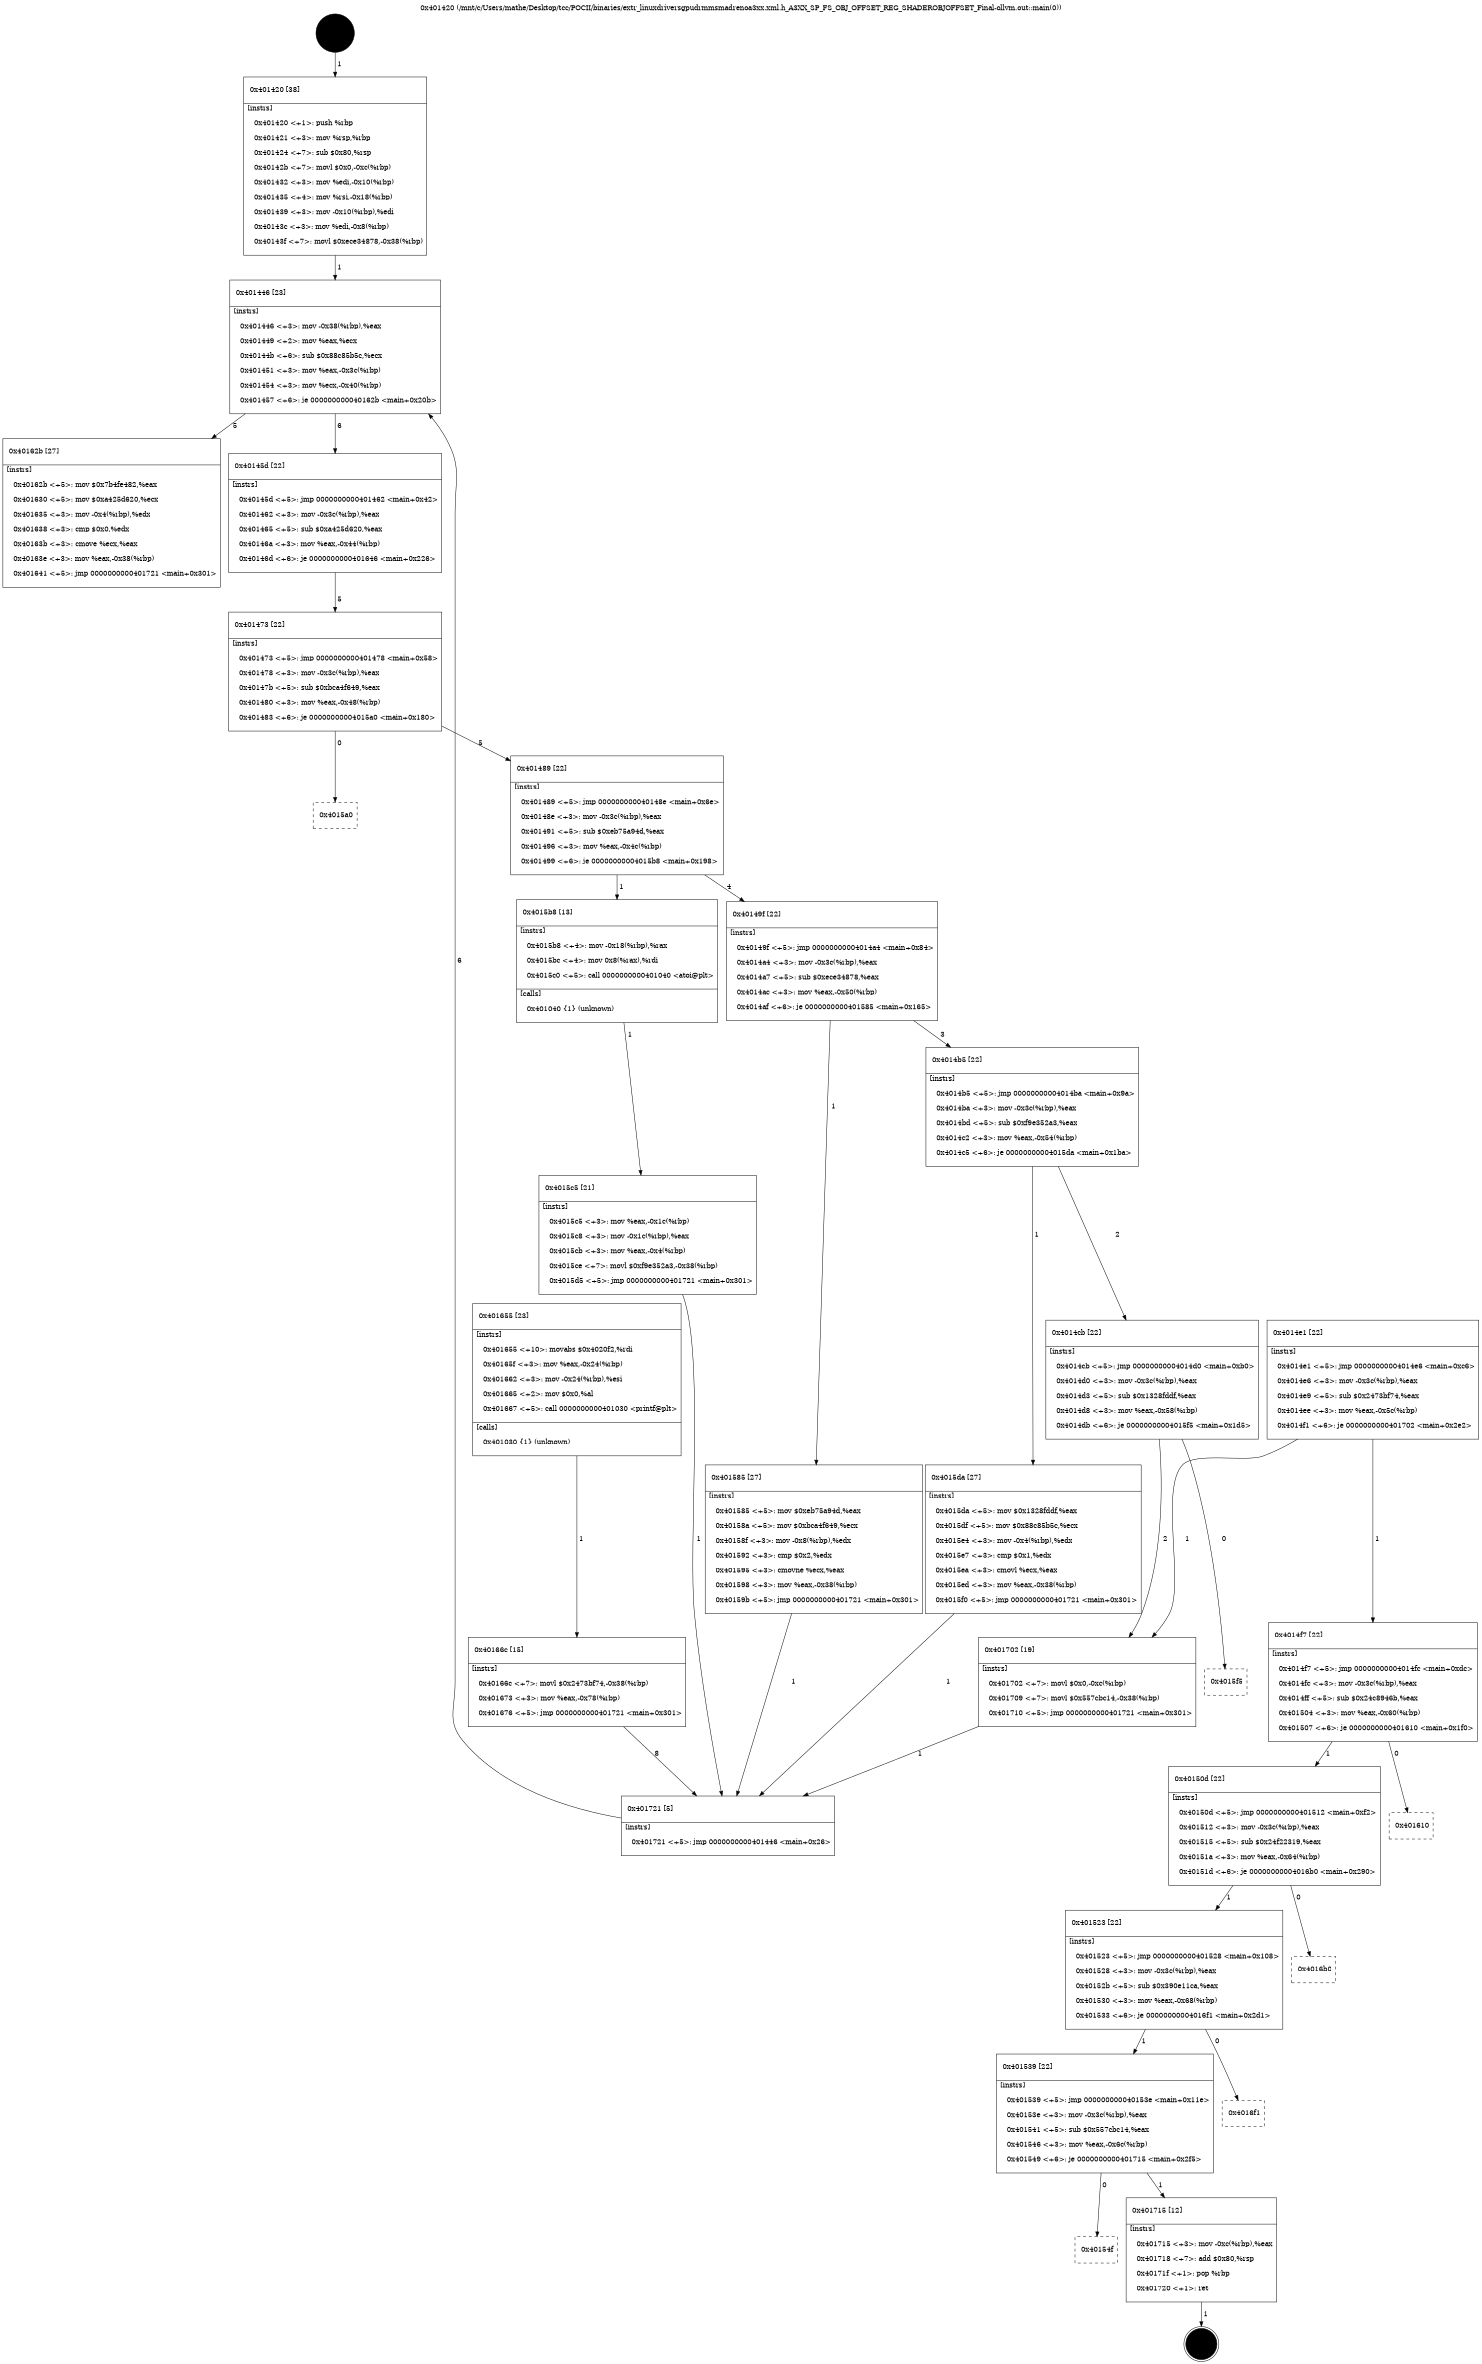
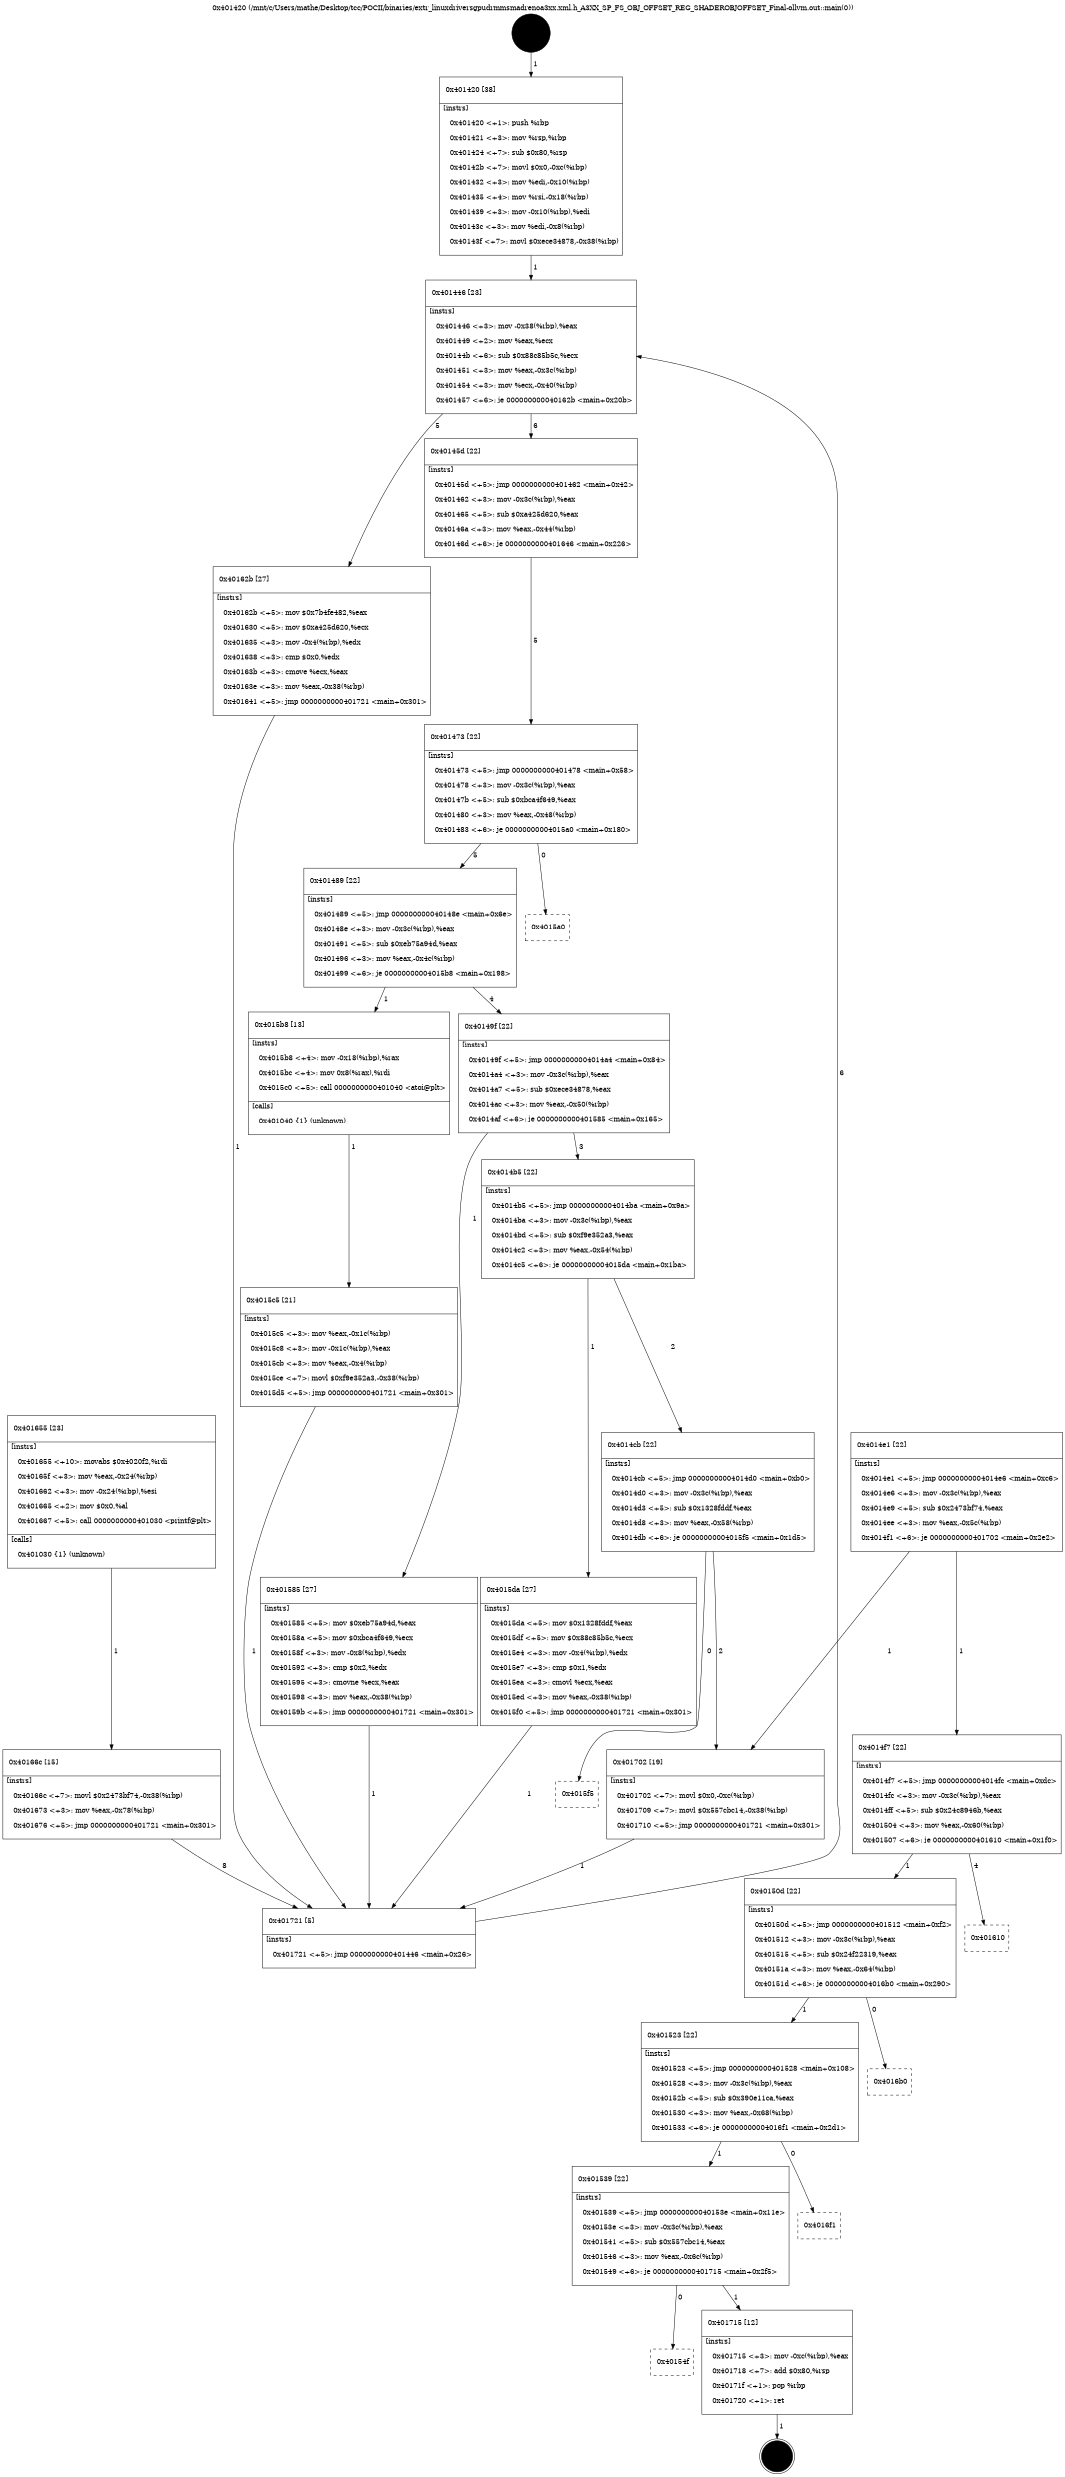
  digraph {
    label="0x401420 (/mnt/c/Users/mathe/Desktop/tcc/POCII/binaries/extr_linuxdriversgpudrmmsmadrenoa3xx.xml.h_A3XX_SP_FS_OBJ_OFFSET_REG_SHADEROBJOFFSET_Final-ollvm.out::main(0))"
    labelloc=t
    node [shape=record]
    Entry [fillcolor=black height=0.3 shape=circle style=filled width=0.3]
    n2 [label="{\n     0x401420 [38]\l\n     | [instrs]\l\n     &nbsp;&nbsp;0x401420 \<+1\>: push %rbp\l\n     &nbsp;&nbsp;0x401421 \<+3\>: mov %rsp,%rbp\l\n     &nbsp;&nbsp;0x401424 \<+7\>: sub $0x80,%rsp\l\n     &nbsp;&nbsp;0x40142b \<+7\>: movl $0x0,-0xc(%rbp)\l\n     &nbsp;&nbsp;0x401432 \<+3\>: mov %edi,-0x10(%rbp)\l\n     &nbsp;&nbsp;0x401435 \<+4\>: mov %rsi,-0x18(%rbp)\l\n     &nbsp;&nbsp;0x401439 \<+3\>: mov -0x10(%rbp),%edi\l\n     &nbsp;&nbsp;0x40143c \<+3\>: mov %edi,-0x8(%rbp)\l\n     &nbsp;&nbsp;0x40143f \<+7\>: movl $0xece34878,-0x38(%rbp)\l\n  }"]
    n3 [label="{\n     0x401446 [23]\l\n     | [instrs]\l\n     &nbsp;&nbsp;0x401446 \<+3\>: mov -0x38(%rbp),%eax\l\n     &nbsp;&nbsp;0x401449 \<+2\>: mov %eax,%ecx\l\n     &nbsp;&nbsp;0x40144b \<+6\>: sub $0x88c85b5c,%ecx\l\n     &nbsp;&nbsp;0x401451 \<+3\>: mov %eax,-0x3c(%rbp)\l\n     &nbsp;&nbsp;0x401454 \<+3\>: mov %ecx,-0x40(%rbp)\l\n     &nbsp;&nbsp;0x401457 \<+6\>: je 000000000040162b \<main+0x20b\>\l\n  }"]
    n4 [label="{\n     0x40162b [27]\l\n     | [instrs]\l\n     &nbsp;&nbsp;0x40162b \<+5\>: mov $0x7b4fe482,%eax\l\n     &nbsp;&nbsp;0x401630 \<+5\>: mov $0xa425d620,%ecx\l\n     &nbsp;&nbsp;0x401635 \<+3\>: mov -0x4(%rbp),%edx\l\n     &nbsp;&nbsp;0x401638 \<+3\>: cmp $0x0,%edx\l\n     &nbsp;&nbsp;0x40163b \<+3\>: cmove %ecx,%eax\l\n     &nbsp;&nbsp;0x40163e \<+3\>: mov %eax,-0x38(%rbp)\l\n     &nbsp;&nbsp;0x401641 \<+5\>: jmp 0000000000401721 \<main+0x301\>\l\n  }"]
    n5 [label="{\n     0x40145d [22]\l\n     | [instrs]\l\n     &nbsp;&nbsp;0x40145d \<+5\>: jmp 0000000000401462 \<main+0x42\>\l\n     &nbsp;&nbsp;0x401462 \<+3\>: mov -0x3c(%rbp),%eax\l\n     &nbsp;&nbsp;0x401465 \<+5\>: sub $0xa425d620,%eax\l\n     &nbsp;&nbsp;0x40146a \<+3\>: mov %eax,-0x44(%rbp)\l\n     &nbsp;&nbsp;0x40146d \<+6\>: je 0000000000401646 \<main+0x226\>\l\n  }"]
    n6 [label="{\n     0x401721 [5]\l\n     | [instrs]\l\n     &nbsp;&nbsp;0x401721 \<+5\>: jmp 0000000000401446 \<main+0x26\>\l\n  }"]
    n7 [label="{\n     0x401473 [22]\l\n     | [instrs]\l\n     &nbsp;&nbsp;0x401473 \<+5\>: jmp 0000000000401478 \<main+0x58\>\l\n     &nbsp;&nbsp;0x401478 \<+3\>: mov -0x3c(%rbp),%eax\l\n     &nbsp;&nbsp;0x40147b \<+5\>: sub $0xbca4f649,%eax\l\n     &nbsp;&nbsp;0x401480 \<+3\>: mov %eax,-0x48(%rbp)\l\n     &nbsp;&nbsp;0x401483 \<+6\>: je 00000000004015a0 \<main+0x180\>\l\n  }"]
    n8 [label="{\n     0x4015a0\l\n  }" style=dashed]
    n9 [label="{\n     0x401489 [22]\l\n     | [instrs]\l\n     &nbsp;&nbsp;0x401489 \<+5\>: jmp 000000000040148e \<main+0x6e\>\l\n     &nbsp;&nbsp;0x40148e \<+3\>: mov -0x3c(%rbp),%eax\l\n     &nbsp;&nbsp;0x401491 \<+5\>: sub $0xeb75a94d,%eax\l\n     &nbsp;&nbsp;0x401496 \<+3\>: mov %eax,-0x4c(%rbp)\l\n     &nbsp;&nbsp;0x401499 \<+6\>: je 00000000004015b8 \<main+0x198\>\l\n  }"]
    Exit [fillcolor=black height=0.3 peripheries=2 shape=circle style=filled width=0.3]
    n11 [label="{\n     0x401655 [23]\l\n     | [instrs]\l\n     &nbsp;&nbsp;0x401655 \<+10\>: movabs $0x4020f2,%rdi\l\n     &nbsp;&nbsp;0x40165f \<+3\>: mov %eax,-0x24(%rbp)\l\n     &nbsp;&nbsp;0x401662 \<+3\>: mov -0x24(%rbp),%esi\l\n     &nbsp;&nbsp;0x401665 \<+2\>: mov $0x0,%al\l\n     &nbsp;&nbsp;0x401667 \<+5\>: call 0000000000401030 \<printf@plt\>\l\n     | [calls]\l\n     &nbsp;&nbsp;0x401030 \{1\} (unknown)\l\n  }"]
    n12 [label="{\n     0x40166c [15]\l\n     | [instrs]\l\n     &nbsp;&nbsp;0x40166c \<+7\>: movl $0x2473bf74,-0x38(%rbp)\l\n     &nbsp;&nbsp;0x401673 \<+3\>: mov %eax,-0x78(%rbp)\l\n     &nbsp;&nbsp;0x401676 \<+5\>: jmp 0000000000401721 \<main+0x301\>\l\n  }"]
    n13 [label="{\n     0x4015b8 [13]\l\n     | [instrs]\l\n     &nbsp;&nbsp;0x4015b8 \<+4\>: mov -0x18(%rbp),%rax\l\n     &nbsp;&nbsp;0x4015bc \<+4\>: mov 0x8(%rax),%rdi\l\n     &nbsp;&nbsp;0x4015c0 \<+5\>: call 0000000000401040 \<atoi@plt\>\l\n     | [calls]\l\n     &nbsp;&nbsp;0x401040 \{1\} (unknown)\l\n  }"]
    n14 [label="{\n     0x40149f [22]\l\n     | [instrs]\l\n     &nbsp;&nbsp;0x40149f \<+5\>: jmp 00000000004014a4 \<main+0x84\>\l\n     &nbsp;&nbsp;0x4014a4 \<+3\>: mov -0x3c(%rbp),%eax\l\n     &nbsp;&nbsp;0x4014a7 \<+5\>: sub $0xece34878,%eax\l\n     &nbsp;&nbsp;0x4014ac \<+3\>: mov %eax,-0x50(%rbp)\l\n     &nbsp;&nbsp;0x4014af \<+6\>: je 0000000000401585 \<main+0x165\>\l\n  }"]
    n15 [label="{\n     0x40154f\l\n  }" style=dashed]
    n16 [label="{\n     0x4015c5 [21]\l\n     | [instrs]\l\n     &nbsp;&nbsp;0x4015c5 \<+3\>: mov %eax,-0x1c(%rbp)\l\n     &nbsp;&nbsp;0x4015c8 \<+3\>: mov -0x1c(%rbp),%eax\l\n     &nbsp;&nbsp;0x4015cb \<+3\>: mov %eax,-0x4(%rbp)\l\n     &nbsp;&nbsp;0x4015ce \<+7\>: movl $0xf9e352a3,-0x38(%rbp)\l\n     &nbsp;&nbsp;0x4015d5 \<+5\>: jmp 0000000000401721 \<main+0x301\>\l\n  }"]
    n17 [label="{\n     0x401585 [27]\l\n     | [instrs]\l\n     &nbsp;&nbsp;0x401585 \<+5\>: mov $0xeb75a94d,%eax\l\n     &nbsp;&nbsp;0x40158a \<+5\>: mov $0xbca4f649,%ecx\l\n     &nbsp;&nbsp;0x40158f \<+3\>: mov -0x8(%rbp),%edx\l\n     &nbsp;&nbsp;0x401592 \<+3\>: cmp $0x2,%edx\l\n     &nbsp;&nbsp;0x401595 \<+3\>: cmovne %ecx,%eax\l\n     &nbsp;&nbsp;0x401598 \<+3\>: mov %eax,-0x38(%rbp)\l\n     &nbsp;&nbsp;0x40159b \<+5\>: jmp 0000000000401721 \<main+0x301\>\l\n  }"]
    n18 [label="{\n     0x4014b5 [22]\l\n     | [instrs]\l\n     &nbsp;&nbsp;0x4014b5 \<+5\>: jmp 00000000004014ba \<main+0x9a\>\l\n     &nbsp;&nbsp;0x4014ba \<+3\>: mov -0x3c(%rbp),%eax\l\n     &nbsp;&nbsp;0x4014bd \<+5\>: sub $0xf9e352a3,%eax\l\n     &nbsp;&nbsp;0x4014c2 \<+3\>: mov %eax,-0x54(%rbp)\l\n     &nbsp;&nbsp;0x4014c5 \<+6\>: je 00000000004015da \<main+0x1ba\>\l\n  }"]
    n19 [label="{\n     0x401715 [12]\l\n     | [instrs]\l\n     &nbsp;&nbsp;0x401715 \<+3\>: mov -0xc(%rbp),%eax\l\n     &nbsp;&nbsp;0x401718 \<+7\>: add $0x80,%rsp\l\n     &nbsp;&nbsp;0x40171f \<+1\>: pop %rbp\l\n     &nbsp;&nbsp;0x401720 \<+1\>: ret\l\n  }"]
    n20 [label="{\n     0x4015da [27]\l\n     | [instrs]\l\n     &nbsp;&nbsp;0x4015da \<+5\>: mov $0x1328fddf,%eax\l\n     &nbsp;&nbsp;0x4015df \<+5\>: mov $0x88c85b5c,%ecx\l\n     &nbsp;&nbsp;0x4015e4 \<+3\>: mov -0x4(%rbp),%edx\l\n     &nbsp;&nbsp;0x4015e7 \<+3\>: cmp $0x1,%edx\l\n     &nbsp;&nbsp;0x4015ea \<+3\>: cmovl %ecx,%eax\l\n     &nbsp;&nbsp;0x4015ed \<+3\>: mov %eax,-0x38(%rbp)\l\n     &nbsp;&nbsp;0x4015f0 \<+5\>: jmp 0000000000401721 \<main+0x301\>\l\n  }"]
    n21 [label="{\n     0x4014cb [22]\l\n     | [instrs]\l\n     &nbsp;&nbsp;0x4014cb \<+5\>: jmp 00000000004014d0 \<main+0xb0\>\l\n     &nbsp;&nbsp;0x4014d0 \<+3\>: mov -0x3c(%rbp),%eax\l\n     &nbsp;&nbsp;0x4014d3 \<+5\>: sub $0x1328fddf,%eax\l\n     &nbsp;&nbsp;0x4014d8 \<+3\>: mov %eax,-0x58(%rbp)\l\n     &nbsp;&nbsp;0x4014db \<+6\>: je 00000000004015f5 \<main+0x1d5\>\l\n  }"]
    n22 [label="{\n     0x401539 [22]\l\n     | [instrs]\l\n     &nbsp;&nbsp;0x401539 \<+5\>: jmp 000000000040153e \<main+0x11e\>\l\n     &nbsp;&nbsp;0x40153e \<+3\>: mov -0x3c(%rbp),%eax\l\n     &nbsp;&nbsp;0x401541 \<+5\>: sub $0x557cbc14,%eax\l\n     &nbsp;&nbsp;0x401546 \<+3\>: mov %eax,-0x6c(%rbp)\l\n     &nbsp;&nbsp;0x401549 \<+6\>: je 0000000000401715 \<main+0x2f5\>\l\n  }"]
    n23 [label="{\n     0x4015f5\l\n  }" style=dashed]
    n24 [label="{\n     0x401702 [19]\l\n     | [instrs]\l\n     &nbsp;&nbsp;0x401702 \<+7\>: movl $0x0,-0xc(%rbp)\l\n     &nbsp;&nbsp;0x401709 \<+7\>: movl $0x557cbc14,-0x38(%rbp)\l\n     &nbsp;&nbsp;0x401710 \<+5\>: jmp 0000000000401721 \<main+0x301\>\l\n  }"]
    n25 [label="{\n     0x4016f1\l\n  }" style=dashed]
    n26 [label="{\n     0x4014e1 [22]\l\n     | [instrs]\l\n     &nbsp;&nbsp;0x4014e1 \<+5\>: jmp 00000000004014e6 \<main+0xc6\>\l\n     &nbsp;&nbsp;0x4014e6 \<+3\>: mov -0x3c(%rbp),%eax\l\n     &nbsp;&nbsp;0x4014e9 \<+5\>: sub $0x2473bf74,%eax\l\n     &nbsp;&nbsp;0x4014ee \<+3\>: mov %eax,-0x5c(%rbp)\l\n     &nbsp;&nbsp;0x4014f1 \<+6\>: je 0000000000401702 \<main+0x2e2\>\l\n  }"]
    n27 [label="{\n     0x4014f7 [22]\l\n     | [instrs]\l\n     &nbsp;&nbsp;0x4014f7 \<+5\>: jmp 00000000004014fc \<main+0xdc\>\l\n     &nbsp;&nbsp;0x4014fc \<+3\>: mov -0x3c(%rbp),%eax\l\n     &nbsp;&nbsp;0x4014ff \<+5\>: sub $0x24c8946b,%eax\l\n     &nbsp;&nbsp;0x401504 \<+3\>: mov %eax,-0x60(%rbp)\l\n     &nbsp;&nbsp;0x401507 \<+6\>: je 0000000000401610 \<main+0x1f0\>\l\n  }"]
    n28 [label="{\n     0x401523 [22]\l\n     | [instrs]\l\n     &nbsp;&nbsp;0x401523 \<+5\>: jmp 0000000000401528 \<main+0x108\>\l\n     &nbsp;&nbsp;0x401528 \<+3\>: mov -0x3c(%rbp),%eax\l\n     &nbsp;&nbsp;0x40152b \<+5\>: sub $0x390e11ca,%eax\l\n     &nbsp;&nbsp;0x401530 \<+3\>: mov %eax,-0x68(%rbp)\l\n     &nbsp;&nbsp;0x401533 \<+6\>: je 00000000004016f1 \<main+0x2d1\>\l\n  }"]
    n29 [label="{\n     0x40150d [22]\l\n     | [instrs]\l\n     &nbsp;&nbsp;0x40150d \<+5\>: jmp 0000000000401512 \<main+0xf2\>\l\n     &nbsp;&nbsp;0x401512 \<+3\>: mov -0x3c(%rbp),%eax\l\n     &nbsp;&nbsp;0x401515 \<+5\>: sub $0x24f22319,%eax\l\n     &nbsp;&nbsp;0x40151a \<+3\>: mov %eax,-0x64(%rbp)\l\n     &nbsp;&nbsp;0x40151d \<+6\>: je 00000000004016b0 \<main+0x290\>\l\n  }"]
    n30 [label="{\n     0x401610\l\n  }" style=dashed]
    n31 [label="{\n     0x4016b0\l\n  }" style=dashed]
    Entry -> n2 [label=" 1"]
    n2 -> n3 [label=" 1"]
    n3 -> n4 [label=" 5"]
    n3 -> n5 [label=" 6"]
+   n4 -> n6 [label=" 1"]
    n5 -> n7 [label=" 5"]
    n6 -> n3 [label=" 6"]
    n7 -> n8 [label=" 0"]
    n7 -> n9 [label=" 5"]
    n9 -> n13 [label=" 1"]
    n9 -> n14 [label=" 4"]
    n11 -> n12 [label=" 1"]
    n12 -> n6 [label=" 8"]
    n13 -> n16 [label=" 1"]
    n14 -> n17 [label=" 1"]
    n14 -> n18 [label=" 3"]
    n16 -> n6 [label=" 1"]
    n17 -> n6 [label=" 1"]
    n18 -> n20 [label=" 1"]
    n18 -> n21 [label=" 2"]
    n19 -> Exit [label=" 1"]
    n20 -> n6 [label=" 1"]
    n21 -> n23 [label=" 0"]
    n21 -> n24 [label=" 2"]
    n22 -> n15 [label=" 0"]
    n22 -> n19 [label=" 1"]
    n24 -> n6 [label=" 1"]
    n26 -> n24 [label=" 1"]
    n26 -> n27 [label=" 1"]
    n27 -> n29 [label=" 1"]
-   n27 -> n30 [label=" 0"]
+   n27 -> n30 [label=" 4"]
    n28 -> n22 [label=" 1"]
    n28 -> n25 [label=" 0"]
    n29 -> n28 [label=" 1"]
    n29 -> n31 [label=" 0"]
  }
